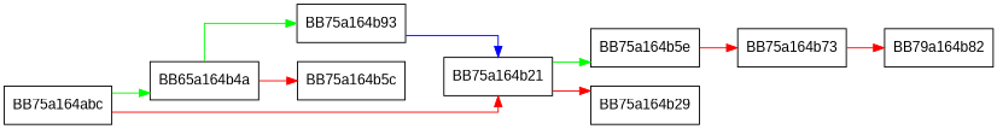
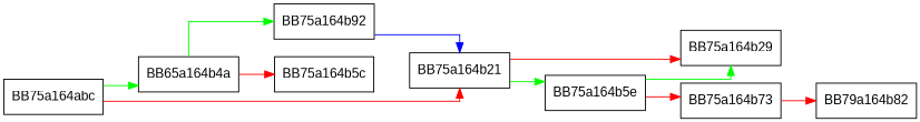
  digraph {
    fontname="Liberation Sans"
    rankdir=LR
    splines=ortho
    node [fontname="Liberation Sans" shape=box]
    edge [color=red fontname="Liberation Sans"]
    n1 [label=BB65a164b4a]
    BB75a164abc
    BB75a164b21
-   BB75a164b92 [label=BB75a164b93]
+   BB75a164b92
    BB75a164b5c
    BB75a164b5e
    BB75a164b29
    BB75a164b73
    n9 [label=BB79a164b82]
    n1 -> BB75a164b92 [color=green]
    n1 -> BB75a164b5c
    BB75a164abc -> n1 [color=green]
    BB75a164abc -> BB75a164b21
    BB75a164b21 -> BB75a164b5e [color=green]
    BB75a164b21 -> BB75a164b29
    BB75a164b92 -> BB75a164b21 [color=blue]
+   BB75a164b5e -> BB75a164b29 [color=green]
    BB75a164b5e -> BB75a164b73
    BB75a164b73 -> n9
  }
